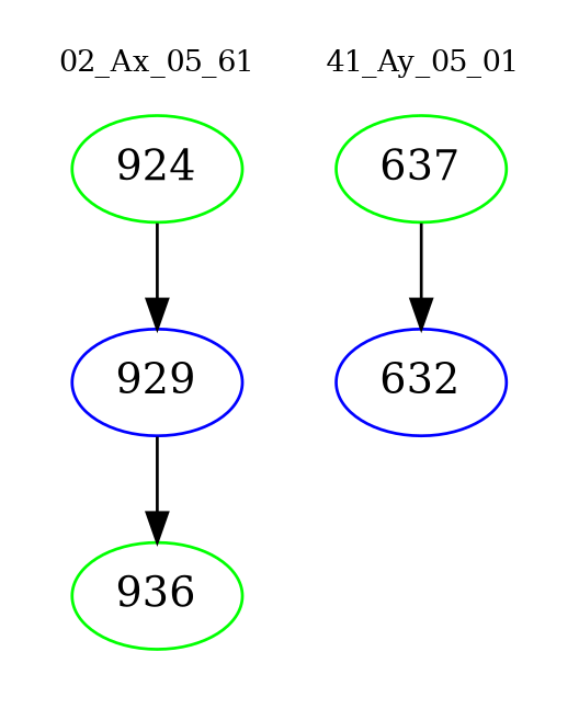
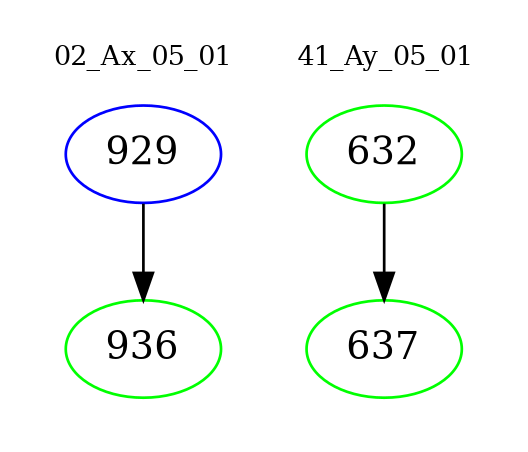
  digraph {
    node [color=green]
    edge [color=black]
-   n1 [label=924]
    n2 [color=blue label=929]
    n3 [label=936]
    n4 [label=637]
-   n5 [color=blue label=632]
+   n5 [label=632]
    subgraph cluster_1 {
      color=white
      fontsize=10
-     label="02_Ax_05_61"
-     n1
+     label="02_Ax_05_01"
      n2
      n3
    }
    subgraph cluster_2 {
      color=white
      fontsize=10
      label="41_Ay_05_01"
      n4
      n5
    }
-   n1 -> n2
    n2 -> n3
-   n4 -> n5
+   n5 -> n4
  }
